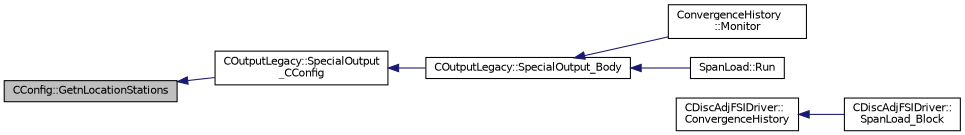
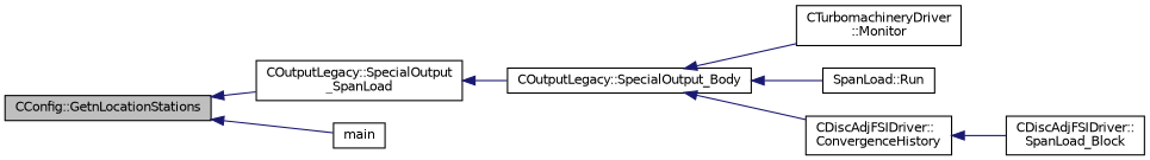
  digraph {
    rankdir=LR
    node [color=black fillcolor=white fontname=Helvetica fontsize=10 shape=record style=filled]
    edge [color=midnightblue dir=back fontname=Helvetica fontsize=10 labelfontname=Helvetica labelfontsize=10 style=solid]
    n1 [fillcolor=grey75 fontcolor=black height=0.2 label="CConfig::GetnLocationStations" width=0.4]
-   n2 [height=0.2 label="COutputLegacy::SpecialOutput\l_CConfig" width=0.4]
+   n2 [height=0.2 label="COutputLegacy::SpecialOutput\l_SpanLoad" width=0.4]
+   n3 [height=0.2 label=main width=0.4]
    n4 [height=0.2 label="COutputLegacy::SpecialOutput_Body" width=0.4]
-   n5 [height=0.2 label="ConvergenceHistory\l::Monitor" width=0.4]
+   n5 [height=0.2 label="CTurbomachineryDriver\l::Monitor" width=0.4]
    n6 [height=0.2 label="SpanLoad::Run" width=0.4]
    n7 [height=0.2 label="CDiscAdjFSIDriver::\lConvergenceHistory" width=0.4]
    n8 [height=0.2 label="CDiscAdjFSIDriver::\lSpanLoad_Block" width=0.4]
    n1 -> n2
+   n1 -> n3
    n2 -> n4
    n4 -> n5
    n4 -> n6
+   n4 -> n7
    n7 -> n8
  }
